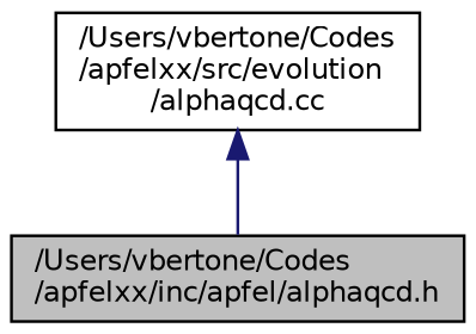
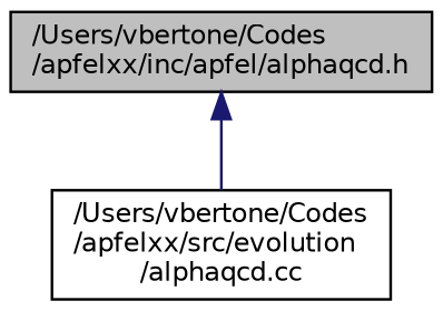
  digraph {
    node [color=black fontname=Helvetica fontsize=10 shape=record style=filled]
    n1 [fillcolor=grey75 fontcolor=black height=0.2 label="/Users/vbertone/Codes\l/apfelxx/inc/apfel/alphaqcd.h" width=0.4]
    n2 [fillcolor=white height=0.2 label="/Users/vbertone/Codes\l/apfelxx/src/evolution\l/alphaqcd.cc" width=0.4]
-   n2 -> n1 [color=midnightblue dir=back fontname=Helvetica fontsize=10 labelfontname=Helvetica labelfontsize=10 style=solid]
+   n1 -> n2 [color=midnightblue dir=back fontname=Helvetica fontsize=10 labelfontname=Helvetica labelfontsize=10 style=solid]
  }
